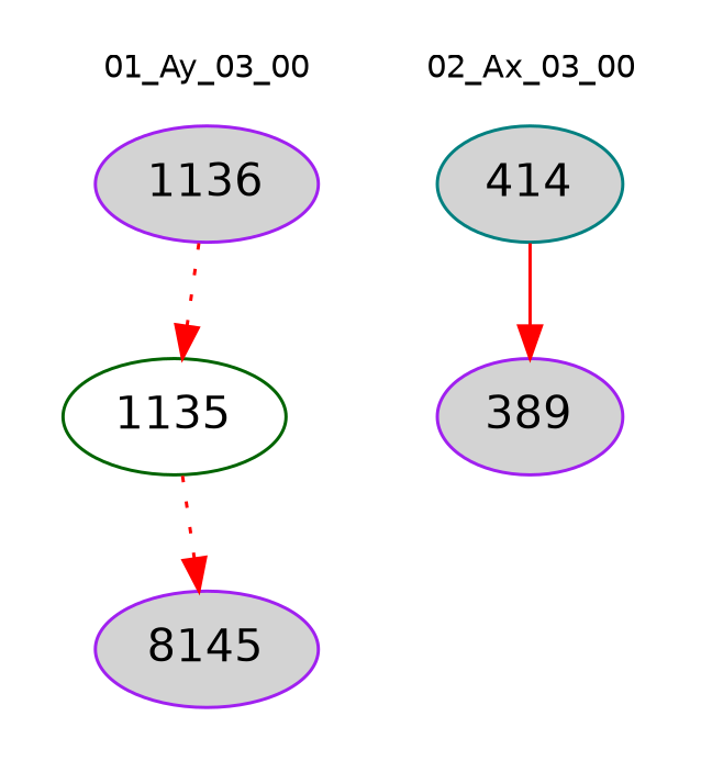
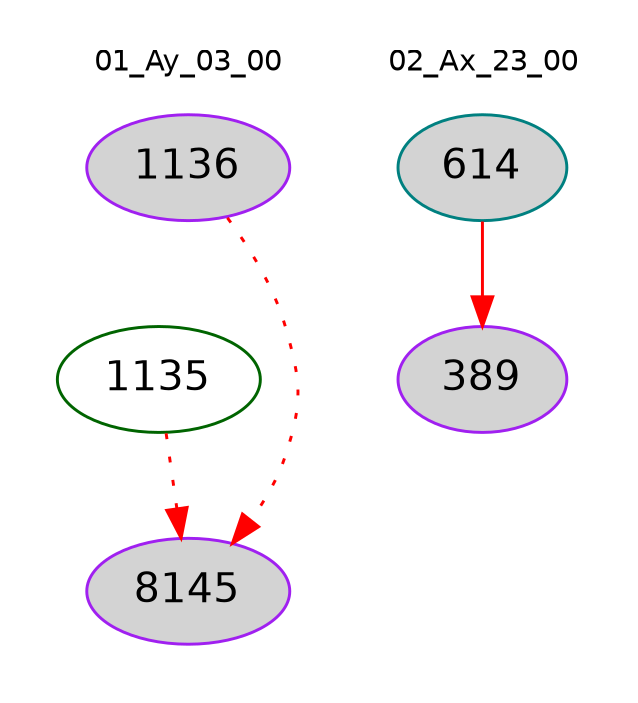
  digraph {
    fontname="DejaVu Sans"
    node [color=purple fillcolor=lightgrey fontname="DejaVu Sans" style=filled]
    edge [color=red fontname="DejaVu Sans" style=dotted]
    n1 [label=1136]
    n2 [color=darkgreen fillcolor=white label=1135]
    n3 [label=8145]
-   n4 [color=teal label=414]
+   n4 [color=teal label=614]
    n5 [label=389]
    subgraph cluster_1 {
      color=white
      fontsize=10
      label="01_Ay_03_00"
      n1
      n2
      n3
    }
    subgraph cluster_2 {
      color=white
      fontsize=10
-     label="02_Ax_03_00"
+     label="02_Ax_23_00"
      n4
      n5
    }
-   n1 -> n2
+   n1 -> n3
    n2 -> n3
    n4 -> n5 [style=solid]
  }
